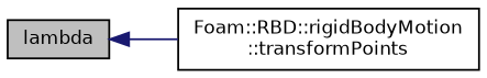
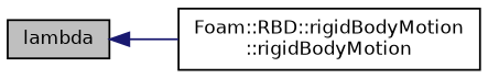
  digraph {
    rankdir=LR
    node [color=black fontname=Helvetica fontsize=10 shape=record]
    n1 [fillcolor=grey75 fontcolor=black height=0.2 label=lambda style=filled width=0.4]
-   n2 [height=0.2 label="Foam::RBD::rigidBodyMotion\l::transformPoints" width=0.4]
+   n2 [height=0.2 label="Foam::RBD::rigidBodyMotion\l::rigidBodyMotion" width=0.4]
    n1 -> n2 [color=midnightblue dir=back fontname=Helvetica fontsize=10 labelfontname=Helvetica labelfontsize=10 style=solid]
  }
